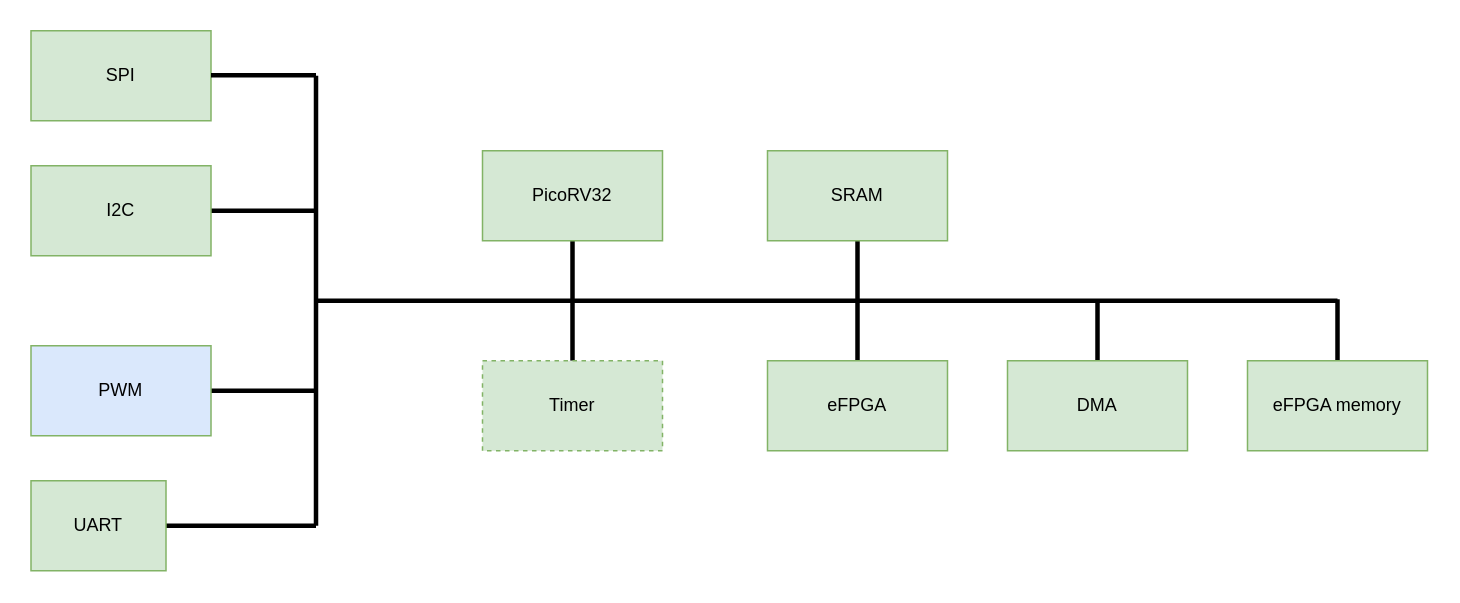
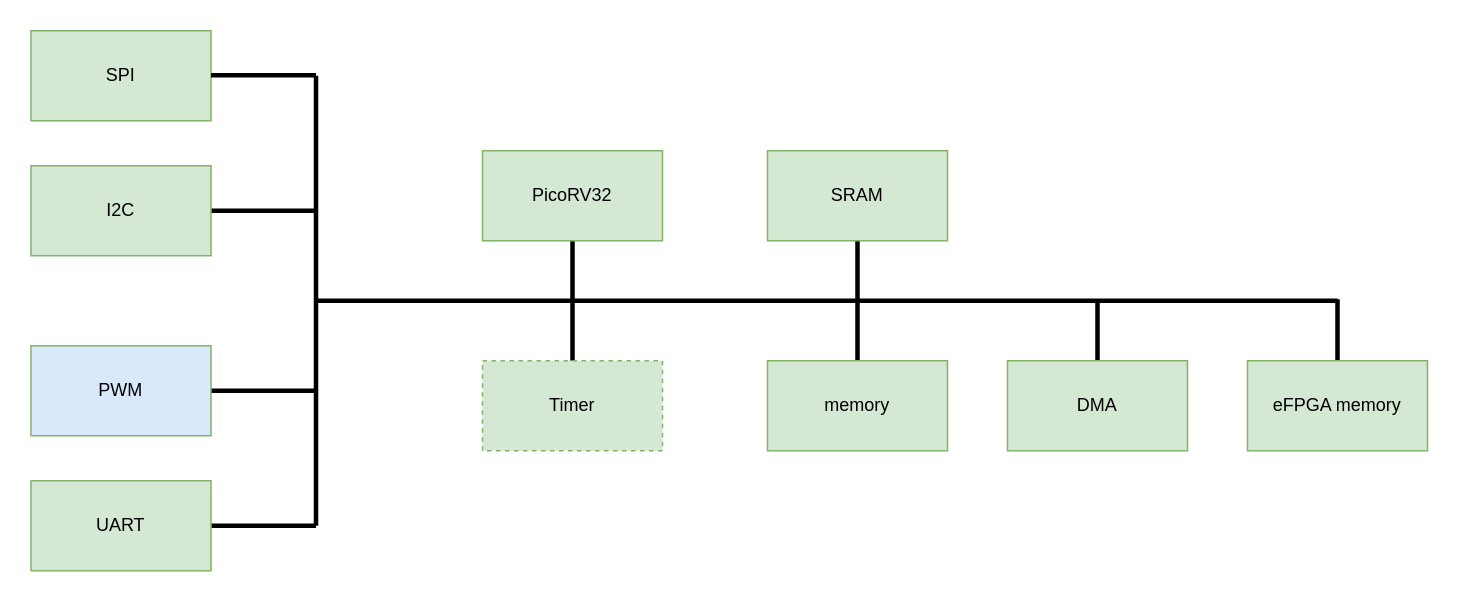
  <mxCell id="0" />
  <mxCell id="1" parent="0" />
  <mxCell id="2" style="edgeStyle=none;rounded=0;orthogonalLoop=1;jettySize=auto;html=1;exitX=0.5;exitY=1;exitDx=0;exitDy=0;strokeColor=#000000;strokeWidth=3;endArrow=none;endFill=0;startArrow=none;startFill=0;" parent="1" source="3" edge="1"><mxGeometry relative="1" as="geometry"><mxPoint x="381" y="200" as="targetPoint" /></mxGeometry></mxCell>
  <mxCell id="3" value="PicoRV32" style="rounded=0;whiteSpace=wrap;html=1;fillColor=#d5e8d4;strokeColor=#82b366;" parent="1" vertex="1"><mxGeometry x="321" y="100" width="120" height="60" as="geometry" /></mxCell>
  <mxCell id="4" style="edgeStyle=none;rounded=0;orthogonalLoop=1;jettySize=auto;html=1;exitX=1;exitY=0.5;exitDx=0;exitDy=0;strokeColor=#000000;strokeWidth=3;startArrow=none;startFill=0;endArrow=none;endFill=0;" parent="1" source="5" edge="1"><mxGeometry relative="1" as="geometry"><mxPoint x="210" y="350" as="targetPoint" /></mxGeometry></mxCell>
- <mxCell id="5" value="UART" style="rounded=0;whiteSpace=wrap;html=1;fillColor=#d5e8d4;strokeColor=#82b366;" parent="1" vertex="1"><mxGeometry x="20" y="320" width="90" height="60" as="geometry" /></mxCell>
+ <mxCell id="5" value="UART" style="rounded=0;whiteSpace=wrap;html=1;fillColor=#d5e8d4;strokeColor=#82b366;" parent="1" vertex="1"><mxGeometry x="20" y="320" width="120" height="60" as="geometry" /></mxCell>
  <mxCell id="6" value="SPI" style="rounded=0;whiteSpace=wrap;html=1;fillColor=#d5e8d4;strokeColor=#82b366;" parent="1" vertex="1"><mxGeometry x="20" y="20" width="120" height="60" as="geometry" /></mxCell>
  <mxCell id="7" style="edgeStyle=none;rounded=0;orthogonalLoop=1;jettySize=auto;html=1;exitX=1;exitY=0.5;exitDx=0;exitDy=0;strokeColor=#000000;strokeWidth=3;startArrow=none;startFill=0;endArrow=none;endFill=0;" parent="1" source="8" edge="1"><mxGeometry relative="1" as="geometry"><mxPoint x="210" y="260" as="targetPoint" /></mxGeometry></mxCell>
  <mxCell id="8" value="PWM" style="rounded=0;whiteSpace=wrap;html=1;fillColor=#dae8fc;strokeColor=#82b366;" parent="1" vertex="1"><mxGeometry x="20" y="230" width="120" height="60" as="geometry" /></mxCell>
  <mxCell id="9" style="edgeStyle=none;rounded=0;orthogonalLoop=1;jettySize=auto;html=1;exitX=0.5;exitY=1;exitDx=0;exitDy=0;strokeColor=#000000;strokeWidth=3;startArrow=none;startFill=0;endArrow=none;endFill=0;" parent="1" source="10" edge="1"><mxGeometry relative="1" as="geometry"><mxPoint x="571" y="200" as="targetPoint" /></mxGeometry></mxCell>
  <mxCell id="10" value="SRAM" style="rounded=0;whiteSpace=wrap;html=1;fillColor=#d5e8d4;strokeColor=#82b366;" parent="1" vertex="1"><mxGeometry x="511" y="100" width="120" height="60" as="geometry" /></mxCell>
  <mxCell id="11" style="edgeStyle=none;rounded=0;orthogonalLoop=1;jettySize=auto;html=1;exitX=0.5;exitY=0;exitDx=0;exitDy=0;strokeColor=#000000;strokeWidth=3;startArrow=none;startFill=0;endArrow=none;endFill=0;" parent="1" source="12" edge="1"><mxGeometry relative="1" as="geometry"><mxPoint x="381" y="200" as="targetPoint" /></mxGeometry></mxCell>
  <mxCell id="12" value="Timer" style="rounded=0;whiteSpace=wrap;html=1;fillColor=#d5e8d4;strokeColor=#82b366;dashed=1;" parent="1" vertex="1"><mxGeometry x="321" y="240" width="120" height="60" as="geometry" /></mxCell>
  <mxCell id="13" style="edgeStyle=none;rounded=0;orthogonalLoop=1;jettySize=auto;html=1;strokeColor=#000000;strokeWidth=3;startArrow=none;startFill=0;exitX=0.5;exitY=0;exitDx=0;exitDy=0;endArrow=none;endFill=0;" parent="1" source="14" edge="1"><mxGeometry relative="1" as="geometry"><mxPoint x="571" y="200" as="targetPoint" /><mxPoint x="571" y="250" as="sourcePoint" /></mxGeometry></mxCell>
- <mxCell id="14" value="eFPGA" style="rounded=0;whiteSpace=wrap;html=1;fillColor=#d5e8d4;strokeColor=#82b366;" parent="1" vertex="1"><mxGeometry x="511" y="240" width="120" height="60" as="geometry" /></mxCell>
+ <mxCell id="14" value="memory" style="rounded=0;whiteSpace=wrap;html=1;fillColor=#d5e8d4;strokeColor=#82b366;" parent="1" vertex="1"><mxGeometry x="511" y="240" width="120" height="60" as="geometry" /></mxCell>
  <mxCell id="15" style="edgeStyle=none;rounded=0;orthogonalLoop=1;jettySize=auto;html=1;exitX=1;exitY=0.5;exitDx=0;exitDy=0;strokeColor=#000000;strokeWidth=3;startArrow=none;startFill=0;endArrow=none;endFill=0;" parent="1" source="16" edge="1"><mxGeometry relative="1" as="geometry"><mxPoint x="210" y="140" as="targetPoint" /></mxGeometry></mxCell>
  <mxCell id="16" value="I2C" style="rounded=0;whiteSpace=wrap;html=1;fillColor=#d5e8d4;strokeColor=#82b366;" parent="1" vertex="1"><mxGeometry x="20" y="110" width="120" height="60" as="geometry" /></mxCell>
  <mxCell id="17" value="" style="endArrow=none;html=1;rounded=0;strokeWidth=3;fillColor=#f5f5f5;strokeColor=#000000;" parent="1" edge="1"><mxGeometry width="50" height="50" relative="1" as="geometry"><mxPoint x="211" y="200" as="sourcePoint" /><mxPoint x="891" y="200" as="targetPoint" /></mxGeometry></mxCell>
  <mxCell id="18" value="" style="endArrow=none;html=1;rounded=0;strokeWidth=3;fillColor=#f5f5f5;strokeColor=#000000;" parent="1" edge="1"><mxGeometry width="50" height="50" relative="1" as="geometry"><mxPoint x="210" y="50" as="sourcePoint" /><mxPoint x="210" y="350" as="targetPoint" /></mxGeometry></mxCell>
  <mxCell id="19" value="" style="endArrow=none;html=1;rounded=0;strokeWidth=3;fillColor=#f5f5f5;strokeColor=#000000;" parent="1" edge="1"><mxGeometry width="50" height="50" relative="1" as="geometry"><mxPoint x="140" y="49.66" as="sourcePoint" /><mxPoint x="210" y="49.66" as="targetPoint" /></mxGeometry></mxCell>
  <mxCell id="20" style="edgeStyle=none;rounded=0;orthogonalLoop=1;jettySize=auto;html=1;exitX=0.5;exitY=0;exitDx=0;exitDy=0;strokeColor=#000000;strokeWidth=3;startArrow=none;startFill=0;endArrow=none;endFill=0;" edge="1" parent="1" source="21"><mxGeometry relative="1" as="geometry"><mxPoint x="731" y="200" as="targetPoint" /></mxGeometry></mxCell>
  <mxCell id="21" value="DMA" style="rounded=0;whiteSpace=wrap;html=1;fillColor=#d5e8d4;strokeColor=#82b366;" vertex="1" parent="1"><mxGeometry x="671" y="240" width="120" height="60" as="geometry" /></mxCell>
  <mxCell id="22" style="edgeStyle=none;rounded=0;orthogonalLoop=1;jettySize=auto;html=1;exitX=0.5;exitY=0;exitDx=0;exitDy=0;strokeColor=#000000;strokeWidth=3;startArrow=none;startFill=0;endArrow=none;endFill=0;" edge="1" parent="1" source="23"><mxGeometry relative="1" as="geometry"><mxPoint x="891" y="199" as="targetPoint" /></mxGeometry></mxCell>
  <mxCell id="23" value="eFPGA memory" style="rounded=0;whiteSpace=wrap;html=1;fillColor=#d5e8d4;strokeColor=#82b366;" vertex="1" parent="1"><mxGeometry x="831" y="240" width="120" height="60" as="geometry" /></mxCell>
